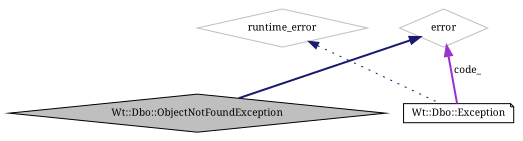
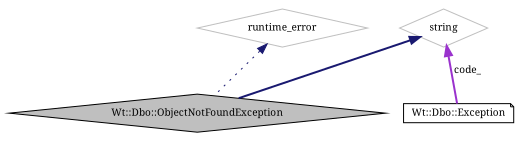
  digraph {
    fontname="Noto Serif"
    node [color=black fillcolor=white fontname="Noto Serif" fontsize=10 shape=diamond style=filled]
    edge [color=midnightblue dir=back fontname="Noto Serif" fontsize=10 labelfontname=Helvetica labelfontsize=10 style=bold]
    n1 [fillcolor=grey75 fontcolor=black height=0.2 label="Wt::Dbo::ObjectNotFoundException" width=0.4]
    n2 [height=0.2 label="Wt::Dbo::Exception" shape=note width=0.4]
    n3 [color=grey75 height=0.2 label=runtime_error width=0.4]
-   n4 [color=grey75 height=0.2 label=error width=0.4]
-   n3 -> n2 [style=dotted]
+   n4 [color=grey75 height=0.2 label=string width=0.4]
+   n3 -> n1 [style=dotted]
    n4 -> n1
    n4 -> n2 [color=darkorchid3 label=" code_"]
  }
